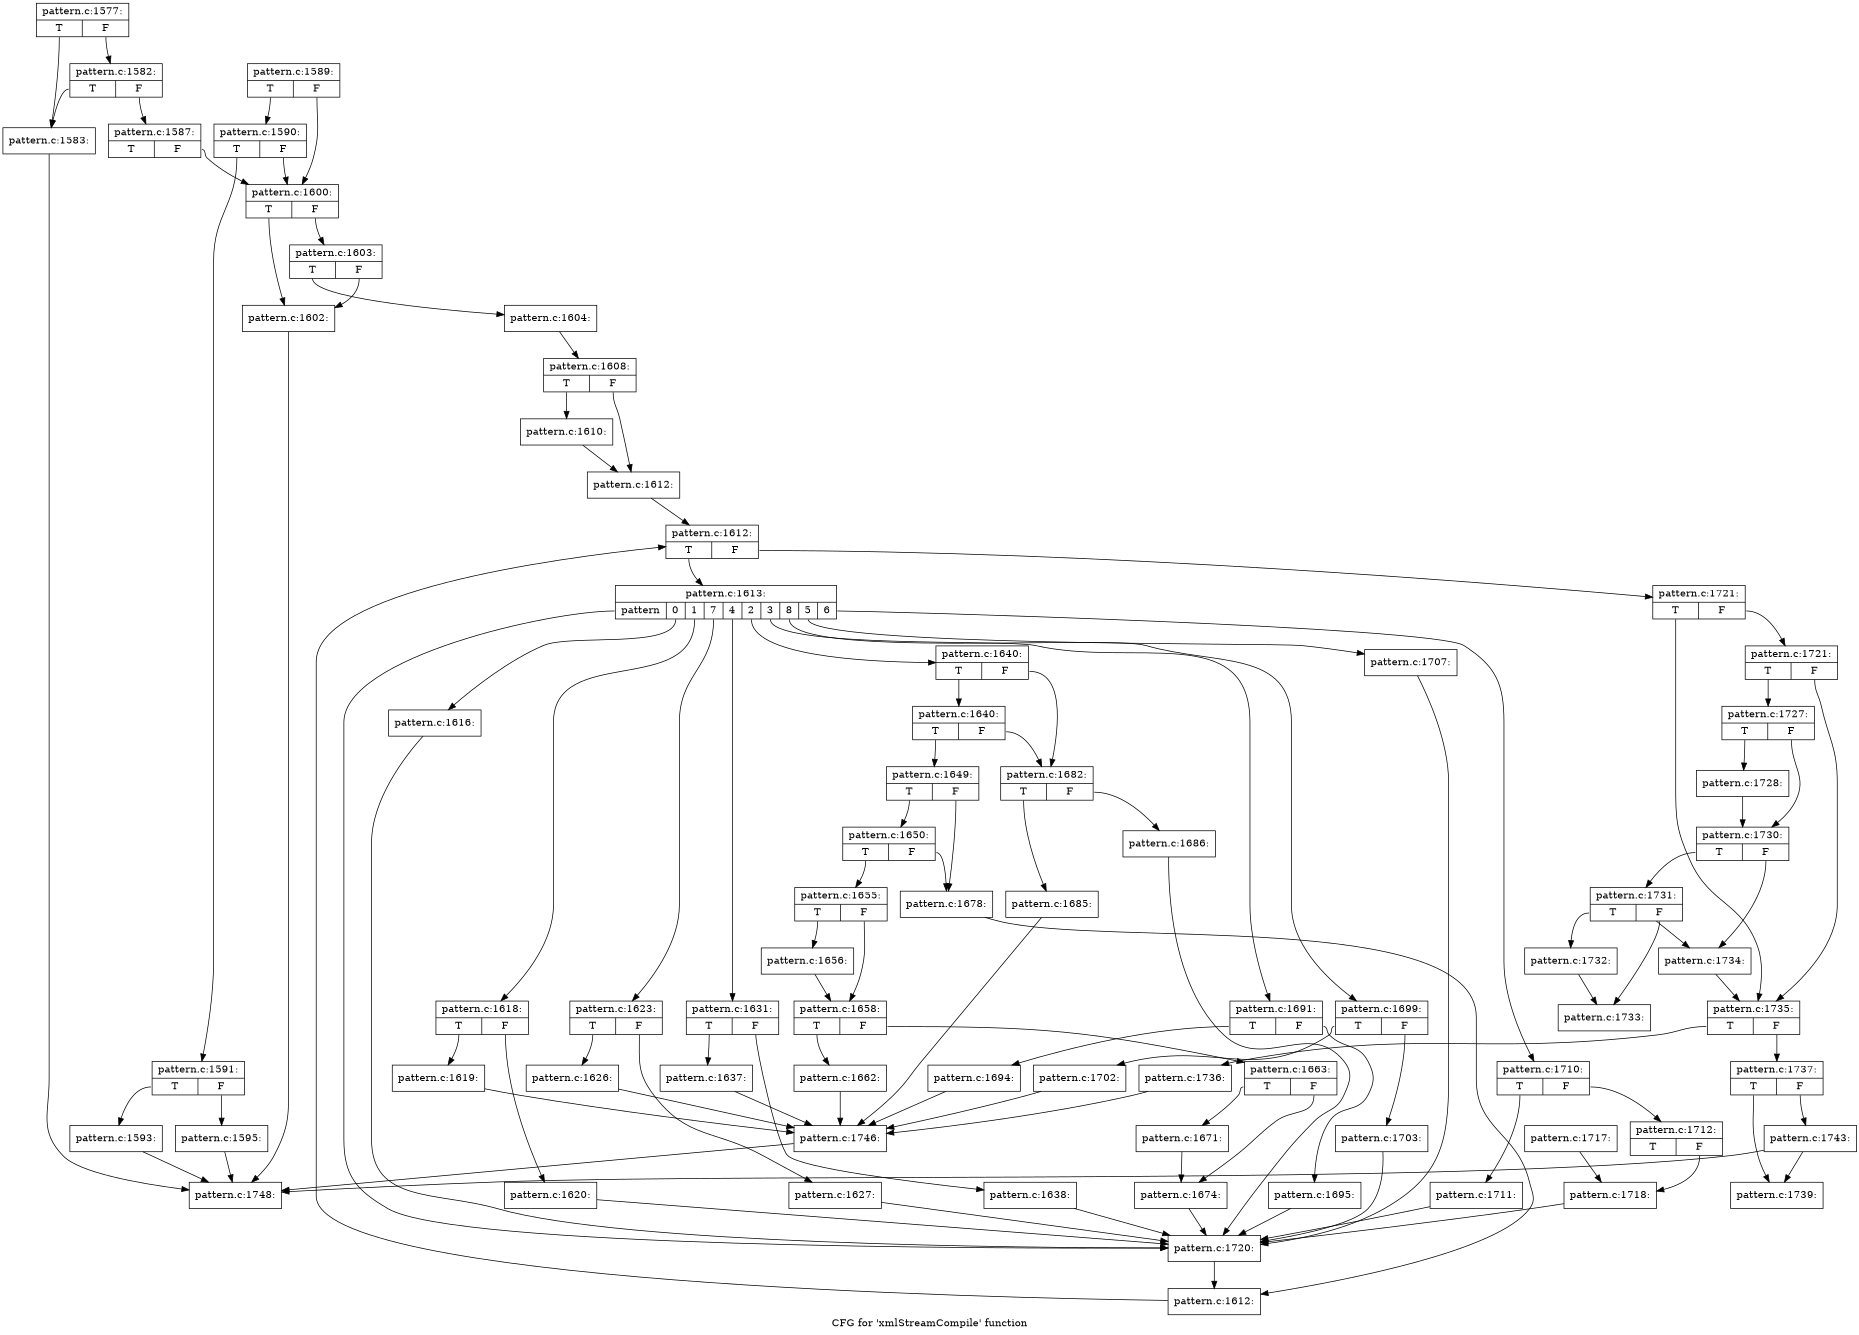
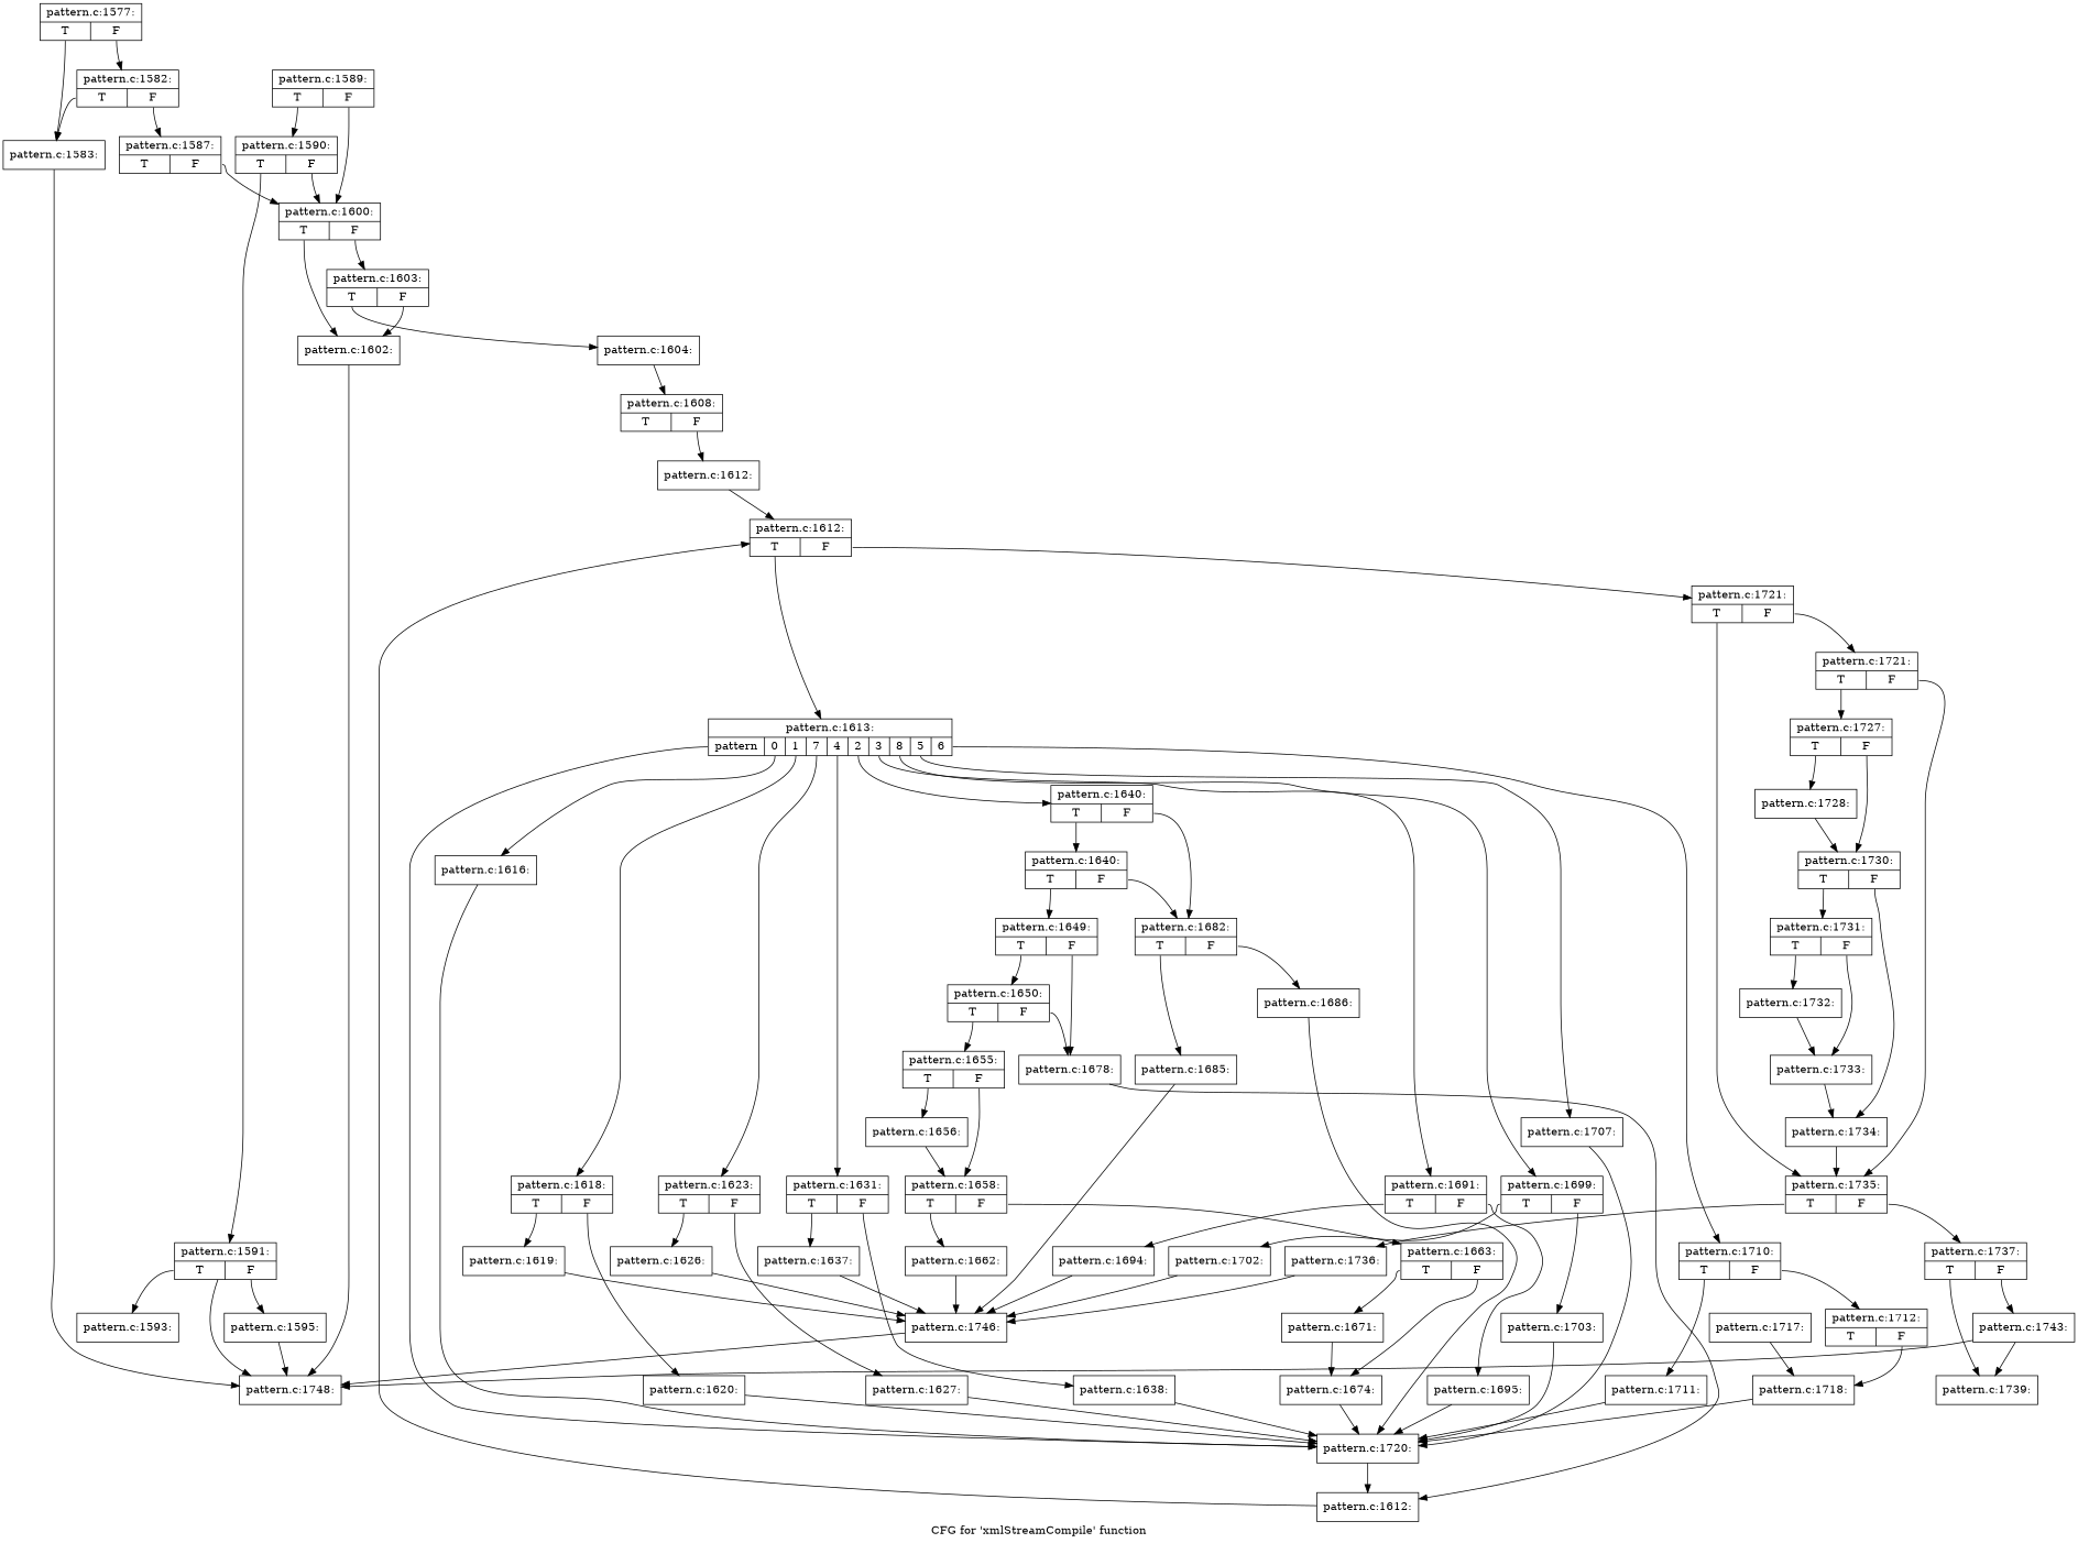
  digraph {
    label="CFG for 'xmlStreamCompile' function"
    node [shape=record]
    n1 [label="{pattern.c:1577:|{<s0>T|<s1>F}}"]
    n2 [label="{pattern.c:1583:}"]
    n3 [label="{pattern.c:1582:|{<s0>T|<s1>F}}"]
    n4 [label="{pattern.c:1748:}"]
    n5 [label="{pattern.c:1587:|{<s0>T|<s1>F}}"]
    n6 [label="{pattern.c:1600:|{<s0>T|<s1>F}}"]
    n7 [label="{pattern.c:1602:}"]
    n8 [label="{pattern.c:1603:|{<s0>T|<s1>F}}"]
    n9 [label="{pattern.c:1589:|{<s0>T|<s1>F}}"]
    n10 [label="{pattern.c:1590:|{<s0>T|<s1>F}}"]
    n11 [label="{pattern.c:1604:}"]
    n12 [label="{pattern.c:1591:|{<s0>T|<s1>F}}"]
    n13 [label="{pattern.c:1593:}"]
    n14 [label="{pattern.c:1595:}"]
    n15 [label="{pattern.c:1608:|{<s0>T|<s1>F}}"]
-   n16 [label="{pattern.c:1610:}"]
    n17 [label="{pattern.c:1612:}"]
    n18 [label="{pattern.c:1612:|{<s0>T|<s1>F}}"]
    n19 [label="{pattern.c:1613:|{<s0>pattern|<s1>0|<s2>1|<s3>7|<s4>4|<s5>2|<s6>3|<s7>8|<s8>5|<s9>6}}"]
    n20 [label="{pattern.c:1721:|{<s0>T|<s1>F}}"]
    n21 [label="{pattern.c:1720:}"]
    n22 [label="{pattern.c:1616:}"]
    n23 [label="{pattern.c:1618:|{<s0>T|<s1>F}}"]
    n24 [label="{pattern.c:1623:|{<s0>T|<s1>F}}"]
    n25 [label="{pattern.c:1631:|{<s0>T|<s1>F}}"]
    n26 [label="{pattern.c:1640:|{<s0>T|<s1>F}}"]
    n27 [label="{pattern.c:1691:|{<s0>T|<s1>F}}"]
    n28 [label="{pattern.c:1699:|{<s0>T|<s1>F}}"]
    n29 [label="{pattern.c:1707:}"]
    n30 [label="{pattern.c:1710:|{<s0>T|<s1>F}}"]
    n31 [label="{pattern.c:1735:|{<s0>T|<s1>F}}"]
    n32 [label="{pattern.c:1721:|{<s0>T|<s1>F}}"]
    n33 [label="{pattern.c:1612:}"]
    n34 [label="{pattern.c:1619:}"]
    n35 [label="{pattern.c:1620:}"]
    n36 [label="{pattern.c:1626:}"]
    n37 [label="{pattern.c:1627:}"]
    n38 [label="{pattern.c:1637:}"]
    n39 [label="{pattern.c:1638:}"]
    n40 [label="{pattern.c:1640:|{<s0>T|<s1>F}}"]
    n41 [label="{pattern.c:1682:|{<s0>T|<s1>F}}"]
    n42 [label="{pattern.c:1694:}"]
    n43 [label="{pattern.c:1695:}"]
    n44 [label="{pattern.c:1702:}"]
    n45 [label="{pattern.c:1703:}"]
    n46 [label="{pattern.c:1711:}"]
    n47 [label="{pattern.c:1712:|{<s0>T|<s1>F}}"]
    n48 [label="{pattern.c:1736:}"]
    n49 [label="{pattern.c:1737:|{<s0>T|<s1>F}}"]
    n50 [label="{pattern.c:1727:|{<s0>T|<s1>F}}"]
    n51 [label="{pattern.c:1746:}"]
    n52 [label="{pattern.c:1649:|{<s0>T|<s1>F}}"]
    n53 [label="{pattern.c:1685:}"]
    n54 [label="{pattern.c:1686:}"]
    n55 [label="{pattern.c:1718:}"]
    n56 [label="{pattern.c:1650:|{<s0>T|<s1>F}}"]
    n57 [label="{pattern.c:1678:}"]
    n58 [label="{pattern.c:1655:|{<s0>T|<s1>F}}"]
    n59 [label="{pattern.c:1656:}"]
    n60 [label="{pattern.c:1658:|{<s0>T|<s1>F}}"]
    n61 [label="{pattern.c:1662:}"]
    n62 [label="{pattern.c:1663:|{<s0>T|<s1>F}}"]
    n63 [label="{pattern.c:1671:}"]
    n64 [label="{pattern.c:1674:}"]
    n65 [label="{pattern.c:1717:}"]
    n66 [label="{pattern.c:1739:}"]
    n67 [label="{pattern.c:1743:}"]
    n68 [label="{pattern.c:1728:}"]
    n69 [label="{pattern.c:1730:|{<s0>T|<s1>F}}"]
    n70 [label="{pattern.c:1731:|{<s0>T|<s1>F}}"]
    n71 [label="{pattern.c:1734:}"]
    n72 [label="{pattern.c:1732:}"]
    n73 [label="{pattern.c:1733:}"]
    n1 -> n2 [tailport=s0]
    n1 -> n3 [tailport=s1]
    n2 -> n4
    n3 -> n2 [tailport=s0]
    n3 -> n5 [tailport=s1]
    n5 -> n6 [tailport=s1]
    n6 -> n7 [tailport=s0]
    n6 -> n8 [tailport=s1]
    n7 -> n4
    n8 -> n7 [tailport=s1]
    n8 -> n11 [tailport=s0]
    n9 -> n6 [tailport=s1]
    n9 -> n10 [tailport=s0]
    n10 -> n6 [tailport=s1]
    n10 -> n12 [tailport=s0]
    n11 -> n15
    n12 -> n13 [tailport=s0]
    n12 -> n14 [tailport=s1]
-   n13 -> n4
+   n12 -> n4
    n14 -> n4
-   n15 -> n16 [tailport=s0]
    n15 -> n17 [tailport=s1]
-   n16 -> n17
    n17 -> n18
    n18 -> n19 [tailport=s0]
    n18 -> n20 [tailport=s1]
    n19 -> n21 [tailport=s0]
    n19 -> n22 [tailport=s1]
    n19 -> n23 [tailport=s2]
    n19 -> n24 [tailport=s3]
    n19 -> n25 [tailport=s4]
    n19 -> n26 [tailport=s5]
    n19 -> n27 [tailport=s6]
    n19 -> n28 [tailport=s7]
    n19 -> n29 [tailport=s8]
    n19 -> n30 [tailport=s9]
    n20 -> n31 [tailport=s0]
    n20 -> n32 [tailport=s1]
    n21 -> n33
    n22 -> n21
    n23 -> n34 [tailport=s0]
    n23 -> n35 [tailport=s1]
    n24 -> n36 [tailport=s0]
    n24 -> n37 [tailport=s1]
    n25 -> n38 [tailport=s0]
    n25 -> n39 [tailport=s1]
    n26 -> n40 [tailport=s0]
    n26 -> n41 [tailport=s1]
    n27 -> n42 [tailport=s0]
    n27 -> n43 [tailport=s1]
    n28 -> n44 [tailport=s0]
    n28 -> n45 [tailport=s1]
    n29 -> n21
    n30 -> n46 [tailport=s0]
    n30 -> n47 [tailport=s1]
    n31 -> n48 [tailport=s0]
    n31 -> n49 [tailport=s1]
    n32 -> n31 [tailport=s1]
    n32 -> n50 [tailport=s0]
    n33 -> n18
    n34 -> n51
    n35 -> n21
    n36 -> n51
    n37 -> n21
    n38 -> n51
    n39 -> n21
    n40 -> n41 [tailport=s1]
    n40 -> n52 [tailport=s0]
    n41 -> n53 [tailport=s0]
    n41 -> n54 [tailport=s1]
    n42 -> n51
    n43 -> n21
    n44 -> n51
    n45 -> n21
    n46 -> n21
    n47 -> n55 [tailport=s1]
    n48 -> n51
    n49 -> n66 [tailport=s0]
    n49 -> n67 [tailport=s1]
    n50 -> n68 [tailport=s0]
    n50 -> n69 [tailport=s1]
    n51 -> n4
    n52 -> n56 [tailport=s0]
    n52 -> n57 [tailport=s1]
    n53 -> n51
    n54 -> n21
    n55 -> n21
    n56 -> n57 [tailport=s1]
    n56 -> n58 [tailport=s0]
    n57 -> n33
    n58 -> n59 [tailport=s0]
    n58 -> n60 [tailport=s1]
    n59 -> n60
    n60 -> n61 [tailport=s0]
    n60 -> n62 [tailport=s1]
    n61 -> n51
    n62 -> n63 [tailport=s0]
    n62 -> n64 [tailport=s1]
    n63 -> n64
    n64 -> n21
    n65 -> n55
    n67 -> n4
    n67 -> n66
    n68 -> n69
    n69 -> n70 [tailport=s0]
    n69 -> n71 [tailport=s1]
    n70 -> n72 [tailport=s0]
    n70 -> n73 [tailport=s1]
    n71 -> n31
    n72 -> n73
-   n70 -> n71
+   n73 -> n71
  }
